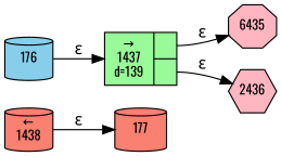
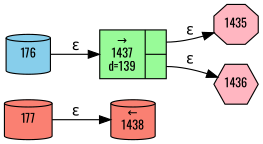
  digraph {
    fontname=Oswald
    rankdir=LR
    node [fillcolor=salmon fixedsize=true fontname=Oswald fontsize=11 shape=cylinder style=filled peripheries=1]
    edge [fontname=Oswald]
    n1 [label=177 width=.6 peripheries=""]
    n2 [fillcolor=skyblue label=176 width=.55]
    n3 [fillcolor=palegreen fixedsize=false label="{&rarr;\n1437\nd=139|{<p0>|<p1>}}" shape=record]
-   n4 [fillcolor=lightpink label=6435 shape=octagon width=.55]
-   n5 [fillcolor=lightpink label=2436 shape=hexagon width=.55]
+   n4 [fillcolor=lightpink label=1435 shape=octagon width=.55]
+   n5 [fillcolor=lightpink label=1436 shape=hexagon width=.55]
    n6 [label="&larr;\n1438" width=.55]
    n2 -> n3 [label="&epsilon;"]
    n3 -> n4 [label="&epsilon;" tailport=p0]
    n3 -> n5 [label="&epsilon;" tailport=p1]
-   n6 -> n1 [label="&epsilon;"]
+   n1 -> n6 [label="&epsilon;"]
  }
